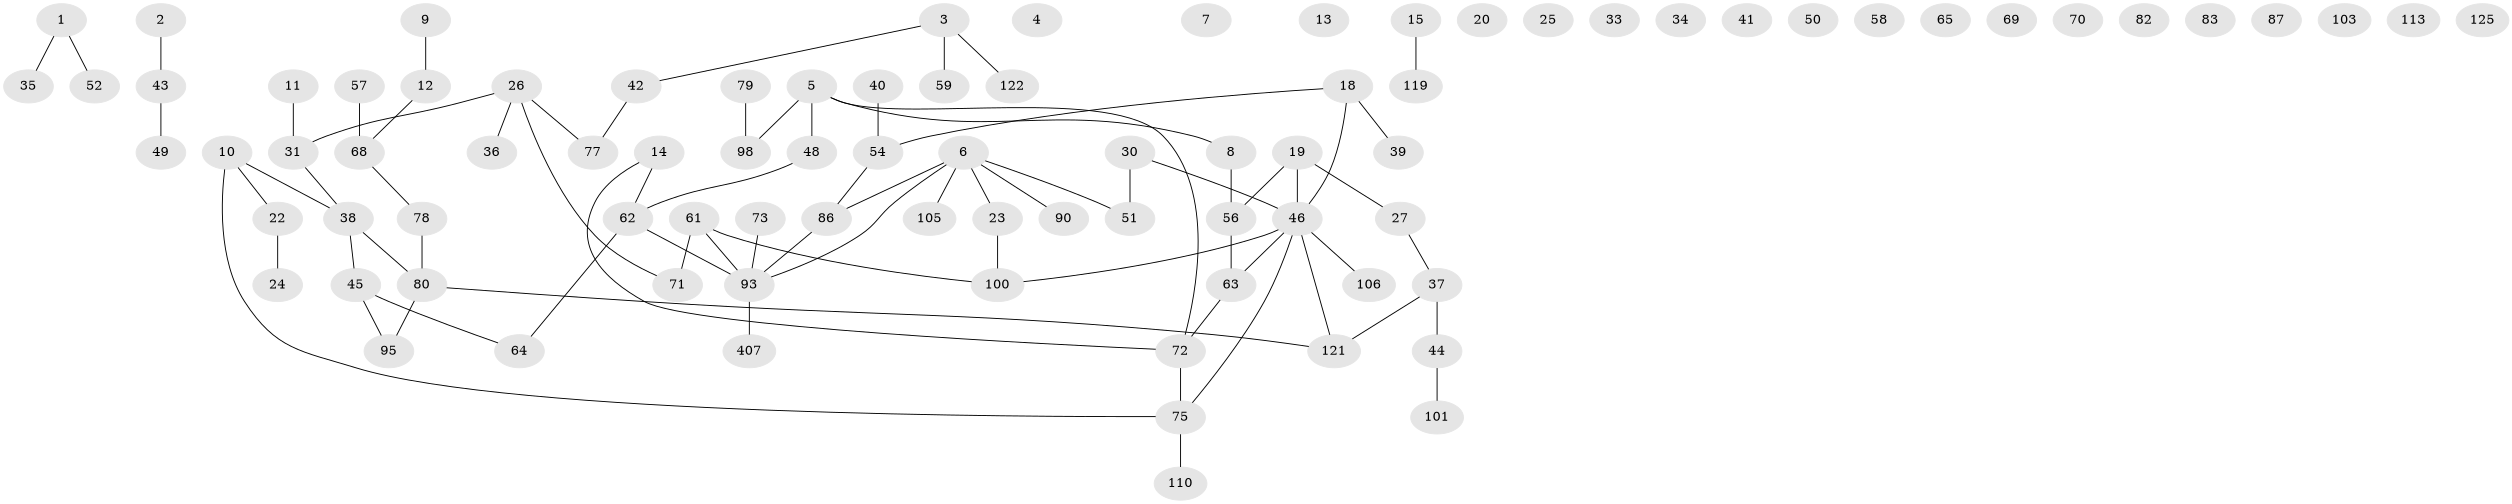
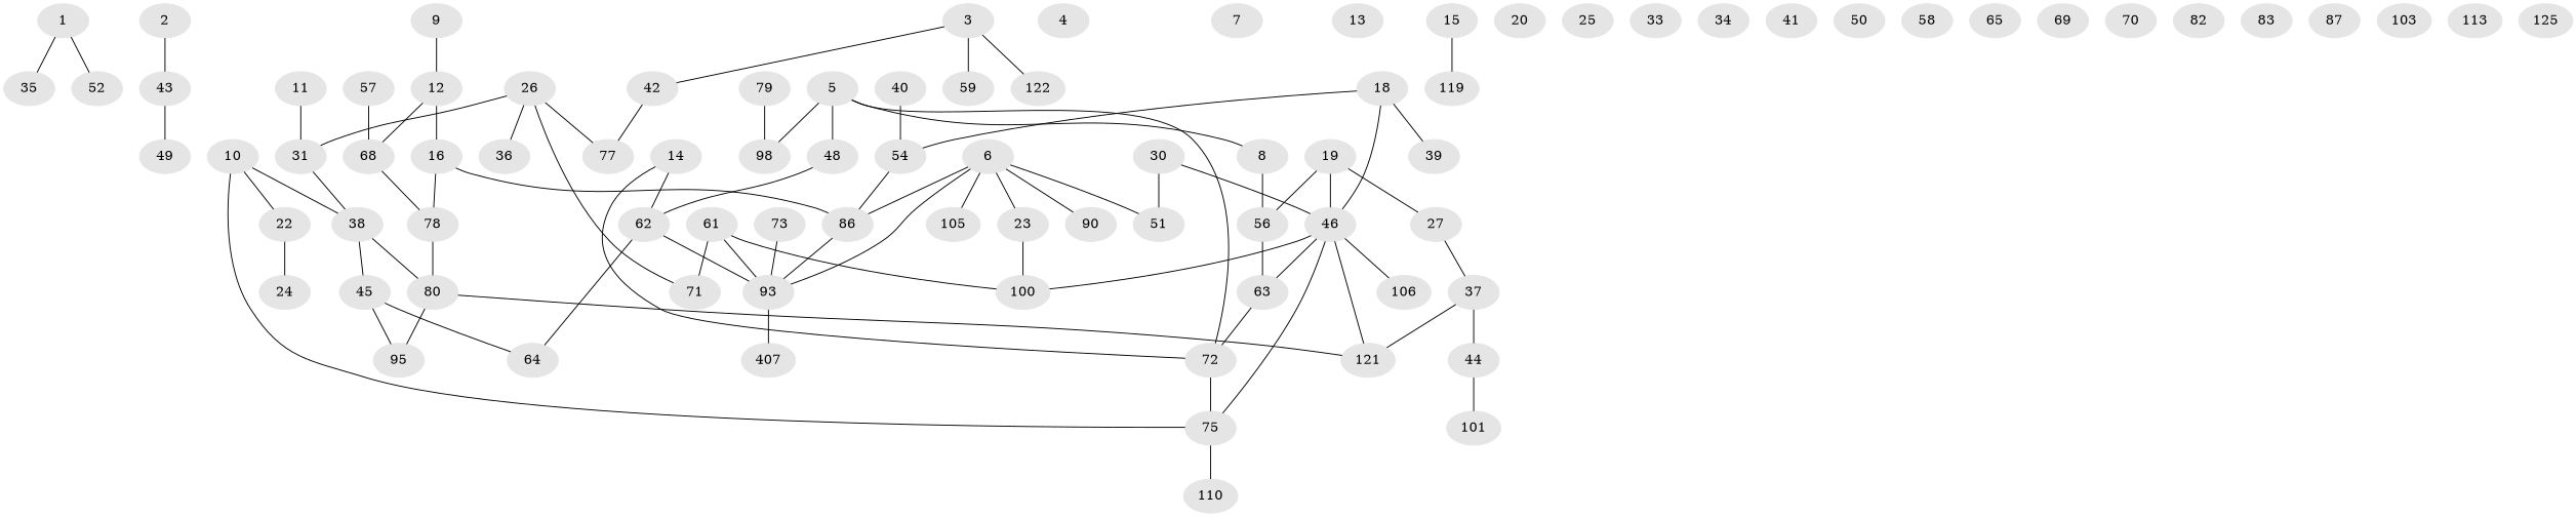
  graph {
    node [color=gray90 style=filled]
    1 [super="+29"]
    35
    52 [super="+92"]
    43 [super="+60"]
    49 [super="+104"]
    2
    3 [super="+17"]
    42 [super="+76"]
    59
    122
    77
    4 [super="+115"]
    5 [super="+127"]
    8 [super="+21"]
    48
    72 [super="+117"]
    98
    56 [super="+74"]
    62 [super="+116"]
    75 [super="+91"]
    6 [super="+66"]
    23
    51 [super="+94"]
    86 [super="+97"]
    90
    93 [super="+123"]
    105
    100
    n29 [label=407]
    7
    63 [super="+124"]
    9
    12
+   16 [super="+53"]
    68 [super="+109"]
    10 [super="+120"]
    22 [super="+55"]
    38 [super="+88"]
    24
    45 [super="+111"]
    80
    110
    31 [super="+47"]
    11
    78 [super="+85"]
    13 [super="+89"]
    64
    14
    15
    119
    18 [super="+32"]
    39
    46 [super="+126"]
    54 [super="+114"]
    121 [super="+128"]
    106
    19 [super="+99"]
    27
    37 [super="+102"]
    20 [super="+112"]
    25
    26 [super="+28"]
    36
    71
    44 [super="+67"]
    30
    33
    34
    101
    95
    40
    41
    50
    57 [super="+96"]
    58
    61 [super="+84"]
    65
    69
    70
    73
    79 [super="+81"]
    82 [super="+108"]
    83
    87 [super="+118"]
    103
    113
    125
    1 -- 35
    1 -- 52
    43 -- 49
    2 -- 43
    3 -- 42
    3 -- 59
    3 -- 122
    42 -- 77
    5 -- 8
    5 -- 48
    5 -- 72
    5 -- 98
    8 -- 56
    48 -- 62
    72 -- 75
    56 -- 63
    62 -- 93 [weight=2]
    62 -- 64
    75 -- 110
    6 -- 23
    6 -- 51
    6 -- 86
    6 -- 90
    6 -- 93
    6 -- 105
    23 -- 100
    86 -- 93
    93 -- n29
    63 -- 72
    9 -- 12
+   12 -- 16
    12 -- 68
+   16 -- 86
+   16 -- 78
    68 -- 78
    10 -- 75
    10 -- 22
    10 -- 38
    22 -- 24
    38 -- 45
    38 -- 80
    45 -- 64
    45 -- 95
    80 -- 121
    80 -- 95
    31 -- 38
    11 -- 31
    78 -- 80
    14 -- 72
    14 -- 62
    15 -- 119
    18 -- 39
    18 -- 46
    18 -- 54
    46 -- 75
    46 -- 100
    46 -- 63
    46 -- 121
    46 -- 106
    54 -- 86
    19 -- 56
    19 -- 46
    19 -- 27
    27 -- 37
    37 -- 121
    37 -- 44
    26 -- 77
    26 -- 31
    26 -- 36
    26 -- 71
    44 -- 101
    30 -- 51
    30 -- 46
    40 -- 54
    57 -- 68
    61 -- 93
    61 -- 100
    61 -- 71
    73 -- 93
    79 -- 98
  }
